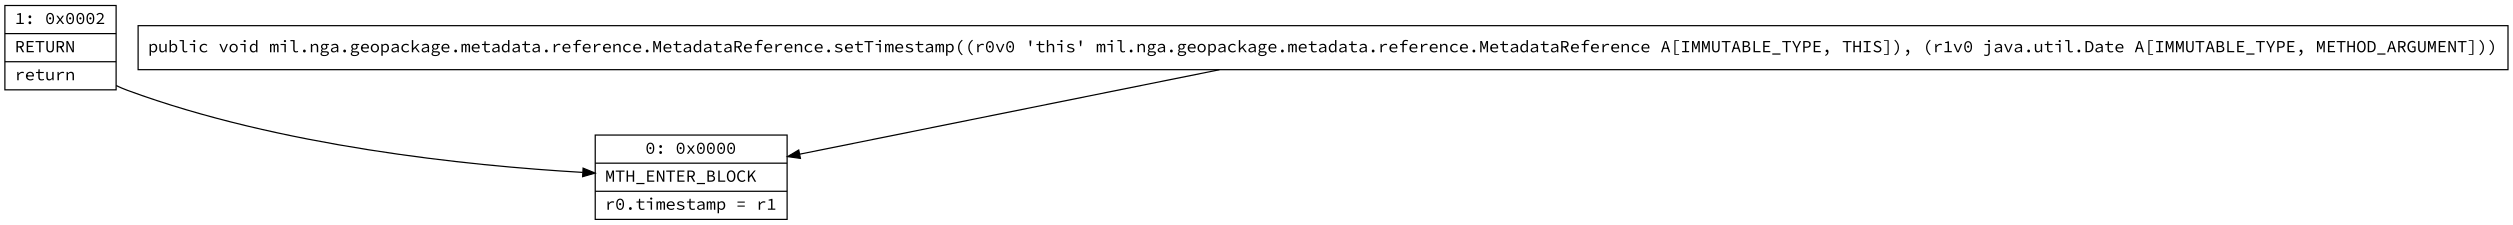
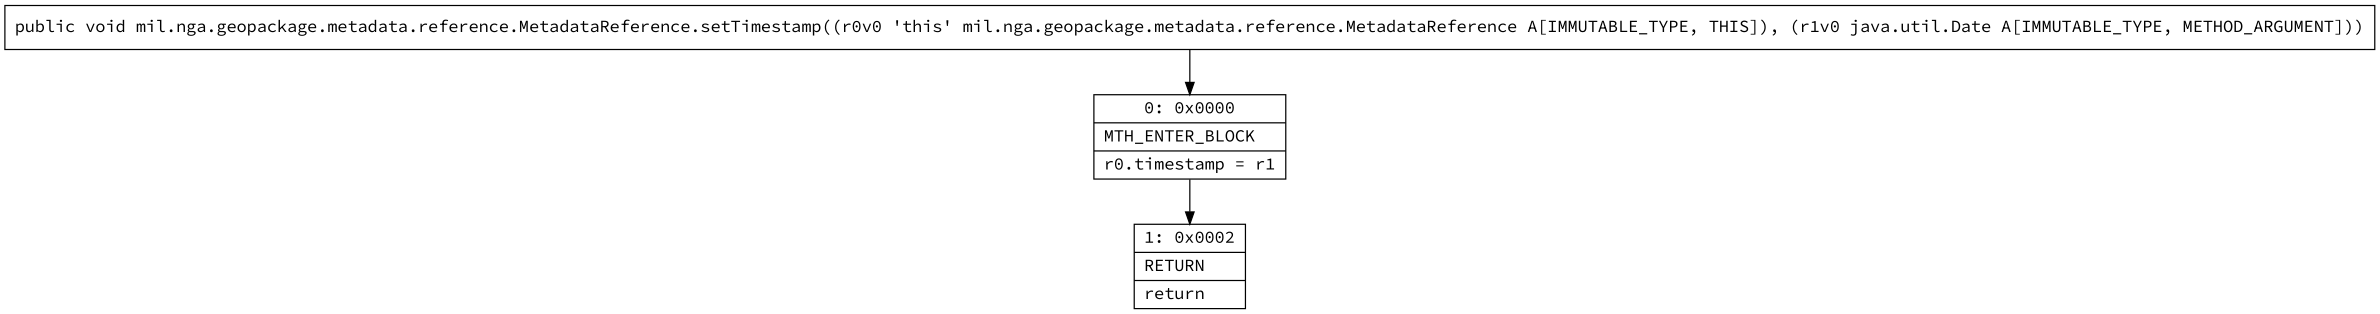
  digraph {
    fontname="Source Code Pro"
    node [shape=record fontname="Source Code Pro"]
    edge [fontname="Source Code Pro"]
    n1 [label="{0\:\ 0x0000|MTH_ENTER_BLOCK\l|r0.timestamp = r1\l}"]
    n2 [label="{1\:\ 0x0002|RETURN\l|return\l}"]
    n3 [label="{public void mil.nga.geopackage.metadata.reference.MetadataReference.setTimestamp((r0v0 'this' mil.nga.geopackage.metadata.reference.MetadataReference A[IMMUTABLE_TYPE, THIS]), (r1v0 java.util.Date A[IMMUTABLE_TYPE, METHOD_ARGUMENT])) }"]
-   n2 -> n1
+   n1 -> n2
    n3 -> n1
  }
